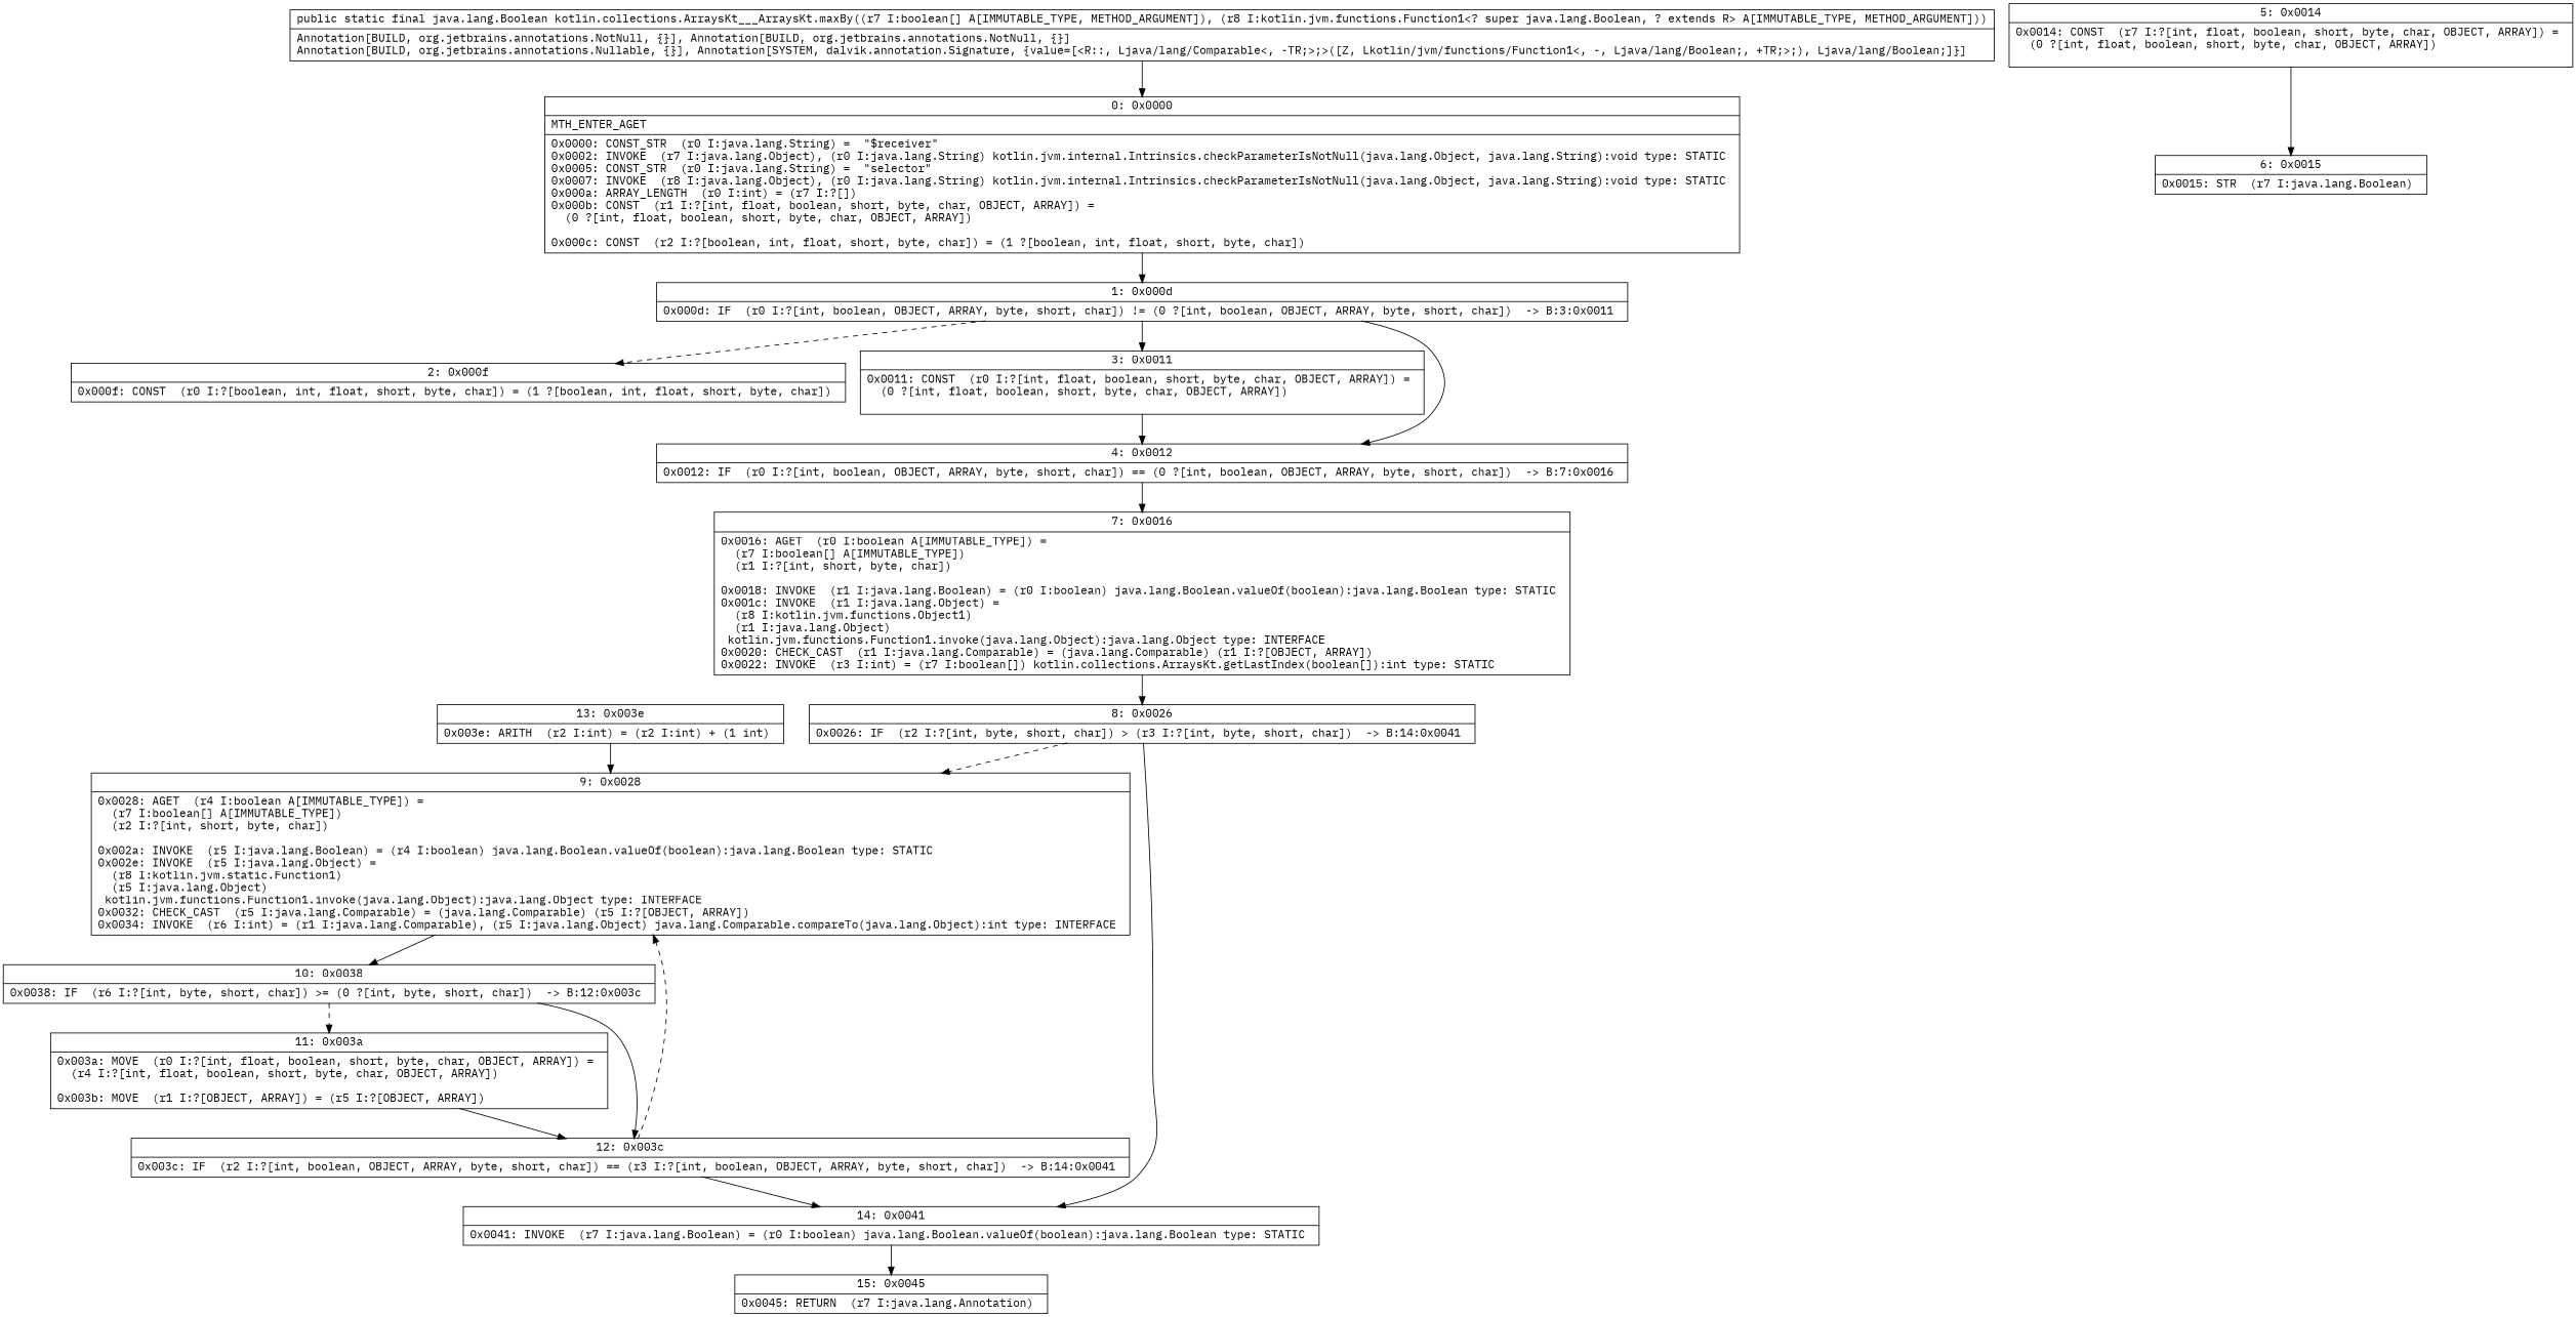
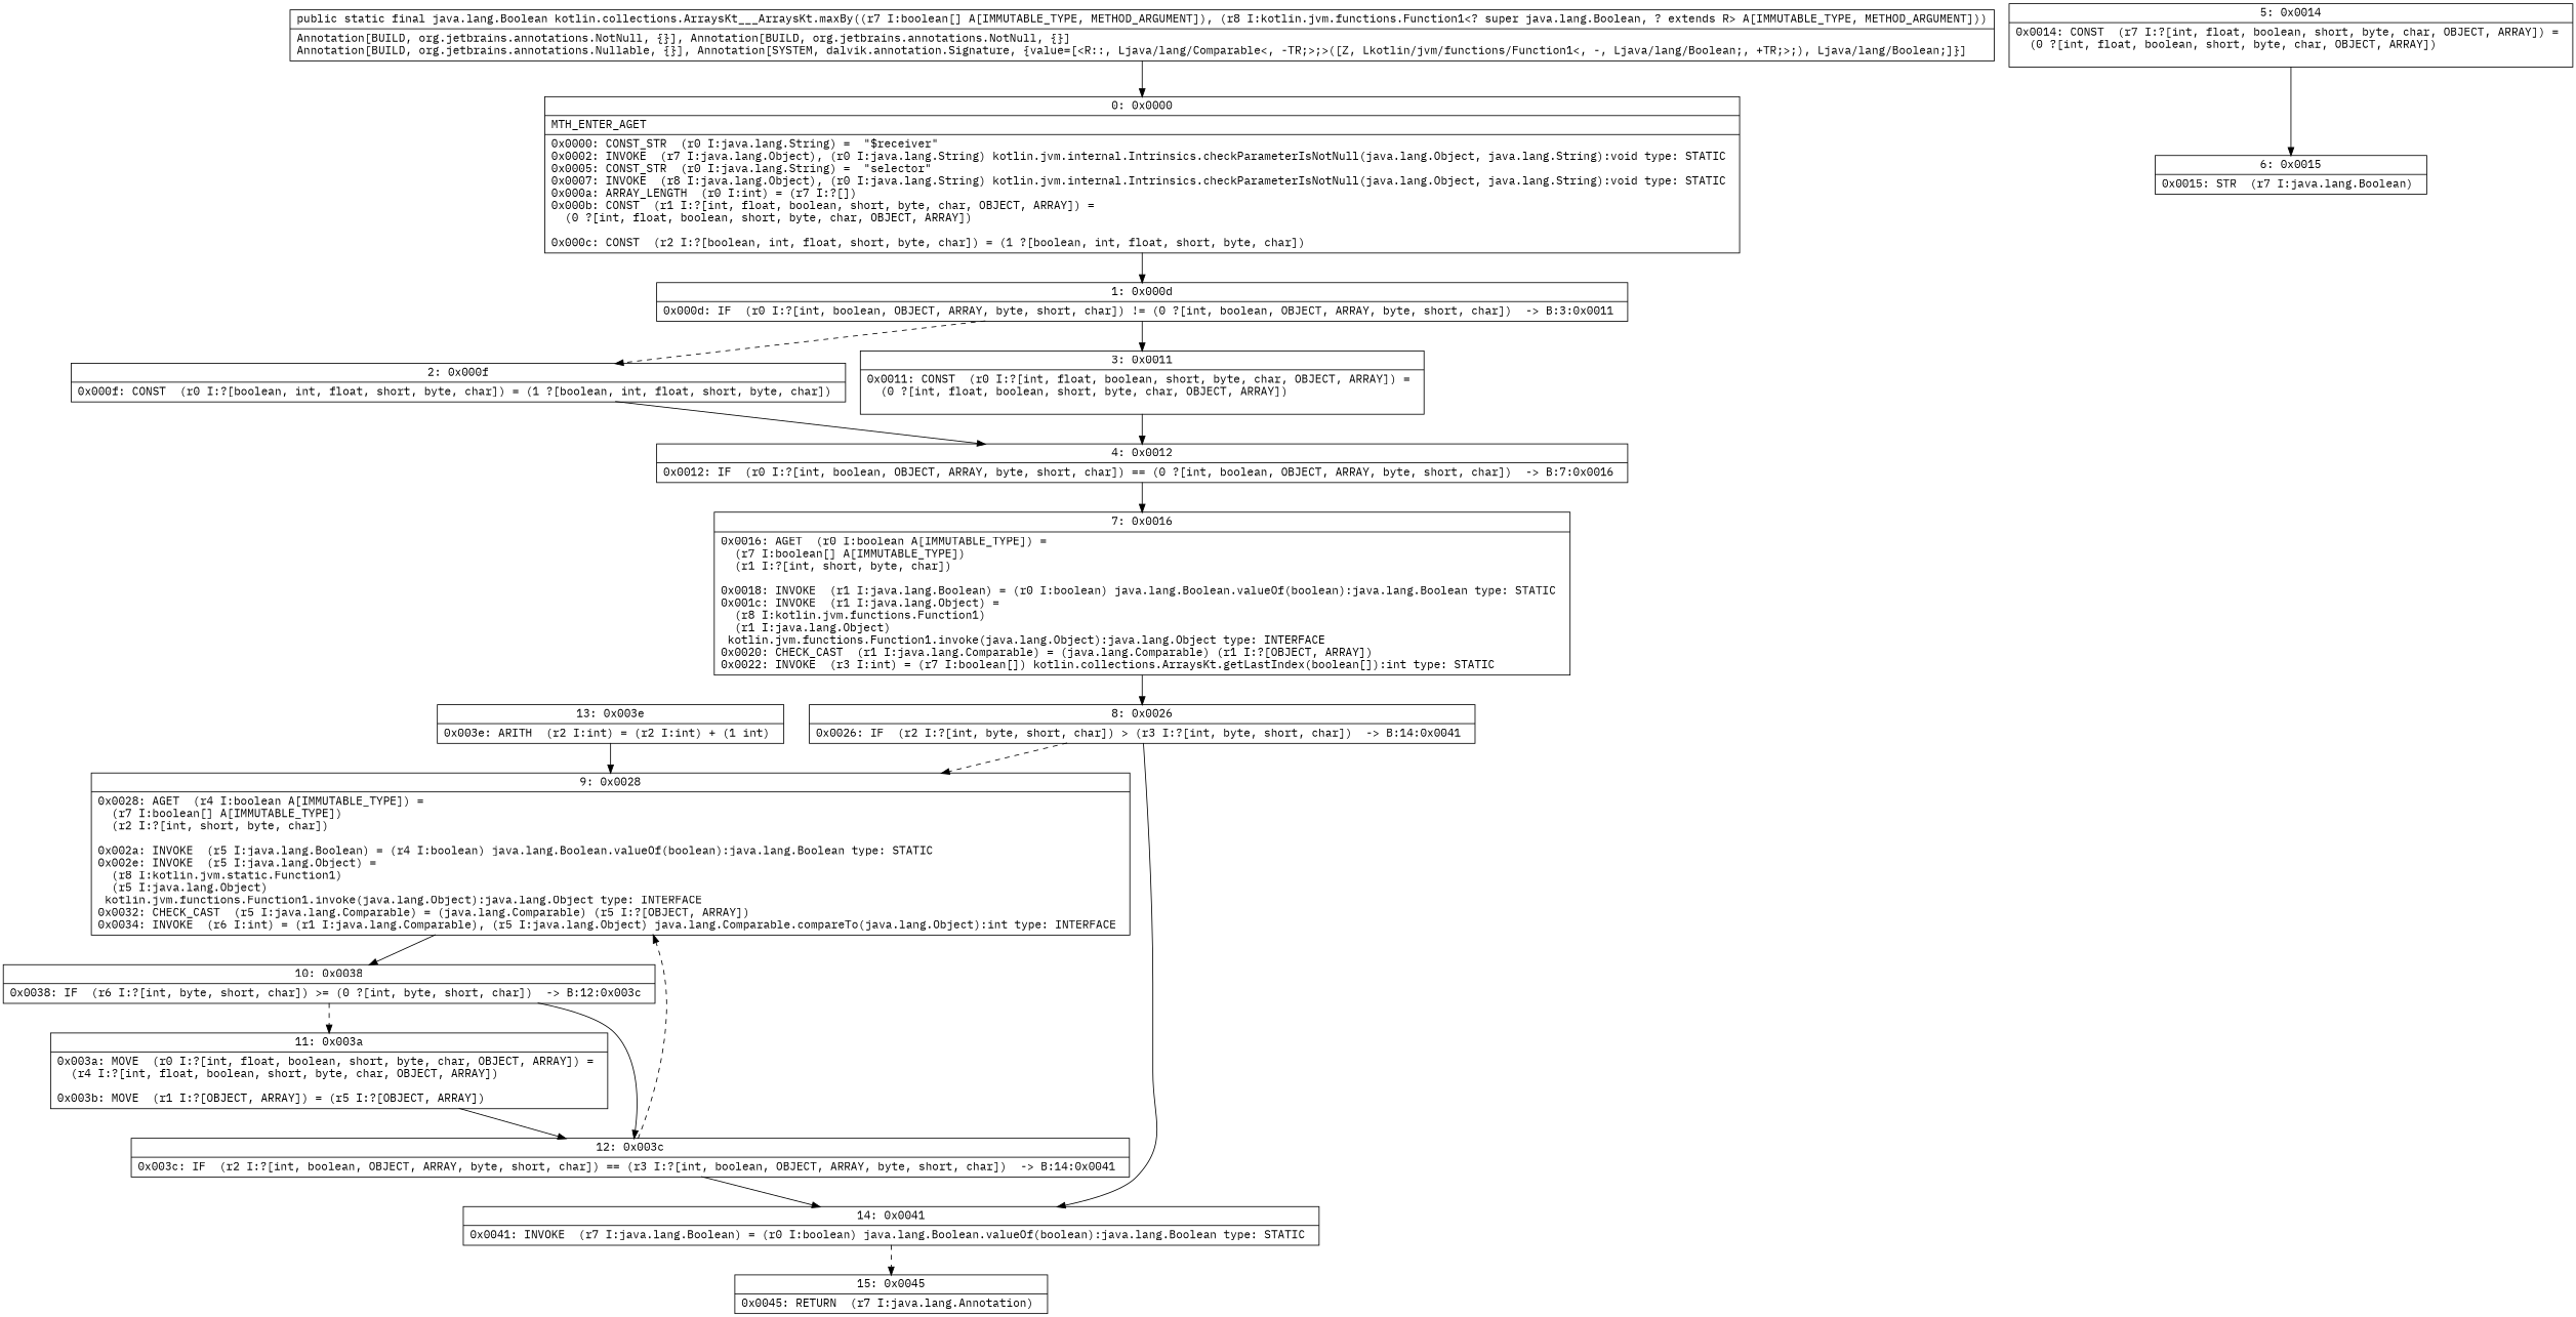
  digraph {
    fontname="IBM Plex Mono"
    node [fontname="IBM Plex Mono" shape=record]
    edge [fontname="IBM Plex Mono"]
    n1 [label="{0\:\ 0x0000|MTH_ENTER_AGET\l|0x0000: CONST_STR  (r0 I:java.lang.String) =  \"$receiver\" \l0x0002: INVOKE  (r7 I:java.lang.Object), (r0 I:java.lang.String) kotlin.jvm.internal.Intrinsics.checkParameterIsNotNull(java.lang.Object, java.lang.String):void type: STATIC \l0x0005: CONST_STR  (r0 I:java.lang.String) =  \"selector\" \l0x0007: INVOKE  (r8 I:java.lang.Object), (r0 I:java.lang.String) kotlin.jvm.internal.Intrinsics.checkParameterIsNotNull(java.lang.Object, java.lang.String):void type: STATIC \l0x000a: ARRAY_LENGTH  (r0 I:int) = (r7 I:?[]) \l0x000b: CONST  (r1 I:?[int, float, boolean, short, byte, char, OBJECT, ARRAY]) = \l  (0 ?[int, float, boolean, short, byte, char, OBJECT, ARRAY])\l \l0x000c: CONST  (r2 I:?[boolean, int, float, short, byte, char]) = (1 ?[boolean, int, float, short, byte, char]) \l}"]
    n2 [label="{1\:\ 0x000d|0x000d: IF  (r0 I:?[int, boolean, OBJECT, ARRAY, byte, short, char]) != (0 ?[int, boolean, OBJECT, ARRAY, byte, short, char])  \-\> B:3:0x0011 \l}"]
    n3 [label="{2\:\ 0x000f|0x000f: CONST  (r0 I:?[boolean, int, float, short, byte, char]) = (1 ?[boolean, int, float, short, byte, char]) \l}"]
    n4 [label="{3\:\ 0x0011|0x0011: CONST  (r0 I:?[int, float, boolean, short, byte, char, OBJECT, ARRAY]) = \l  (0 ?[int, float, boolean, short, byte, char, OBJECT, ARRAY])\l \l}"]
    n5 [label="{4\:\ 0x0012|0x0012: IF  (r0 I:?[int, boolean, OBJECT, ARRAY, byte, short, char]) == (0 ?[int, boolean, OBJECT, ARRAY, byte, short, char])  \-\> B:7:0x0016 \l}"]
-   n6 [label="{7\:\ 0x0016|0x0016: AGET  (r0 I:boolean A[IMMUTABLE_TYPE]) = \l  (r7 I:boolean[] A[IMMUTABLE_TYPE])\l  (r1 I:?[int, short, byte, char])\l \l0x0018: INVOKE  (r1 I:java.lang.Boolean) = (r0 I:boolean) java.lang.Boolean.valueOf(boolean):java.lang.Boolean type: STATIC \l0x001c: INVOKE  (r1 I:java.lang.Object) = \l  (r8 I:kotlin.jvm.functions.Object1)\l  (r1 I:java.lang.Object)\l kotlin.jvm.functions.Function1.invoke(java.lang.Object):java.lang.Object type: INTERFACE \l0x0020: CHECK_CAST  (r1 I:java.lang.Comparable) = (java.lang.Comparable) (r1 I:?[OBJECT, ARRAY]) \l0x0022: INVOKE  (r3 I:int) = (r7 I:boolean[]) kotlin.collections.ArraysKt.getLastIndex(boolean[]):int type: STATIC \l}"]
+   n6 [label="{7\:\ 0x0016|0x0016: AGET  (r0 I:boolean A[IMMUTABLE_TYPE]) = \l  (r7 I:boolean[] A[IMMUTABLE_TYPE])\l  (r1 I:?[int, short, byte, char])\l \l0x0018: INVOKE  (r1 I:java.lang.Boolean) = (r0 I:boolean) java.lang.Boolean.valueOf(boolean):java.lang.Boolean type: STATIC \l0x001c: INVOKE  (r1 I:java.lang.Object) = \l  (r8 I:kotlin.jvm.functions.Function1)\l  (r1 I:java.lang.Object)\l kotlin.jvm.functions.Function1.invoke(java.lang.Object):java.lang.Object type: INTERFACE \l0x0020: CHECK_CAST  (r1 I:java.lang.Comparable) = (java.lang.Comparable) (r1 I:?[OBJECT, ARRAY]) \l0x0022: INVOKE  (r3 I:int) = (r7 I:boolean[]) kotlin.collections.ArraysKt.getLastIndex(boolean[]):int type: STATIC \l}"]
    n7 [label="{5\:\ 0x0014|0x0014: CONST  (r7 I:?[int, float, boolean, short, byte, char, OBJECT, ARRAY]) = \l  (0 ?[int, float, boolean, short, byte, char, OBJECT, ARRAY])\l \l}"]
    n8 [label="{6\:\ 0x0015|0x0015: STR  (r7 I:java.lang.Boolean) \l}"]
    n9 [label="{8\:\ 0x0026|0x0026: IF  (r2 I:?[int, byte, short, char]) \> (r3 I:?[int, byte, short, char])  \-\> B:14:0x0041 \l}"]
    n10 [label="{9\:\ 0x0028|0x0028: AGET  (r4 I:boolean A[IMMUTABLE_TYPE]) = \l  (r7 I:boolean[] A[IMMUTABLE_TYPE])\l  (r2 I:?[int, short, byte, char])\l \l0x002a: INVOKE  (r5 I:java.lang.Boolean) = (r4 I:boolean) java.lang.Boolean.valueOf(boolean):java.lang.Boolean type: STATIC \l0x002e: INVOKE  (r5 I:java.lang.Object) = \l  (r8 I:kotlin.jvm.static.Function1)\l  (r5 I:java.lang.Object)\l kotlin.jvm.functions.Function1.invoke(java.lang.Object):java.lang.Object type: INTERFACE \l0x0032: CHECK_CAST  (r5 I:java.lang.Comparable) = (java.lang.Comparable) (r5 I:?[OBJECT, ARRAY]) \l0x0034: INVOKE  (r6 I:int) = (r1 I:java.lang.Comparable), (r5 I:java.lang.Object) java.lang.Comparable.compareTo(java.lang.Object):int type: INTERFACE \l}"]
    n11 [label="{14\:\ 0x0041|0x0041: INVOKE  (r7 I:java.lang.Boolean) = (r0 I:boolean) java.lang.Boolean.valueOf(boolean):java.lang.Boolean type: STATIC \l}"]
    n12 [label="{10\:\ 0x0038|0x0038: IF  (r6 I:?[int, byte, short, char]) \>= (0 ?[int, byte, short, char])  \-\> B:12:0x003c \l}"]
    n13 [label="{15\:\ 0x0045|0x0045: RETURN  (r7 I:java.lang.Annotation) \l}"]
    n14 [label="{11\:\ 0x003a|0x003a: MOVE  (r0 I:?[int, float, boolean, short, byte, char, OBJECT, ARRAY]) = \l  (r4 I:?[int, float, boolean, short, byte, char, OBJECT, ARRAY])\l \l0x003b: MOVE  (r1 I:?[OBJECT, ARRAY]) = (r5 I:?[OBJECT, ARRAY]) \l}"]
    n15 [label="{12\:\ 0x003c|0x003c: IF  (r2 I:?[int, boolean, OBJECT, ARRAY, byte, short, char]) == (r3 I:?[int, boolean, OBJECT, ARRAY, byte, short, char])  \-\> B:14:0x0041 \l}"]
    n16 [label="{13\:\ 0x003e|0x003e: ARITH  (r2 I:int) = (r2 I:int) + (1 int) \l}"]
    n17 [label="{public static final java.lang.Boolean kotlin.collections.ArraysKt___ArraysKt.maxBy((r7 I:boolean[] A[IMMUTABLE_TYPE, METHOD_ARGUMENT]), (r8 I:kotlin.jvm.functions.Function1\<? super java.lang.Boolean, ? extends R\> A[IMMUTABLE_TYPE, METHOD_ARGUMENT]))  | Annotation[BUILD, org.jetbrains.annotations.NotNull, \{\}], Annotation[BUILD, org.jetbrains.annotations.NotNull, \{\}]\lAnnotation[BUILD, org.jetbrains.annotations.Nullable, \{\}], Annotation[SYSTEM, dalvik.annotation.Signature, \{value=[\<R::, Ljava\/lang\/Comparable\<, \-TR;\>;\>([Z, Lkotlin\/jvm\/functions\/Function1\<, \-, Ljava\/lang\/Boolean;, +TR;\>;), Ljava\/lang\/Boolean;]\}]\l}"]
    n1 -> n2
    n2 -> n3 [style=dashed]
    n2 -> n4
-   n2 -> n5
+   n3 -> n5
    n4 -> n5
    n5 -> n6
    n6 -> n9
    n7 -> n8
    n9 -> n10 [style=dashed]
    n9 -> n11
    n10 -> n12
-   n11 -> n13
+   n11 -> n13 [style=dashed]
    n12 -> n14 [style=dashed]
    n12 -> n15
    n14 -> n15
    n15 -> n10 [style=dashed]
    n15 -> n11
    n16 -> n10
    n17 -> n1
  }
